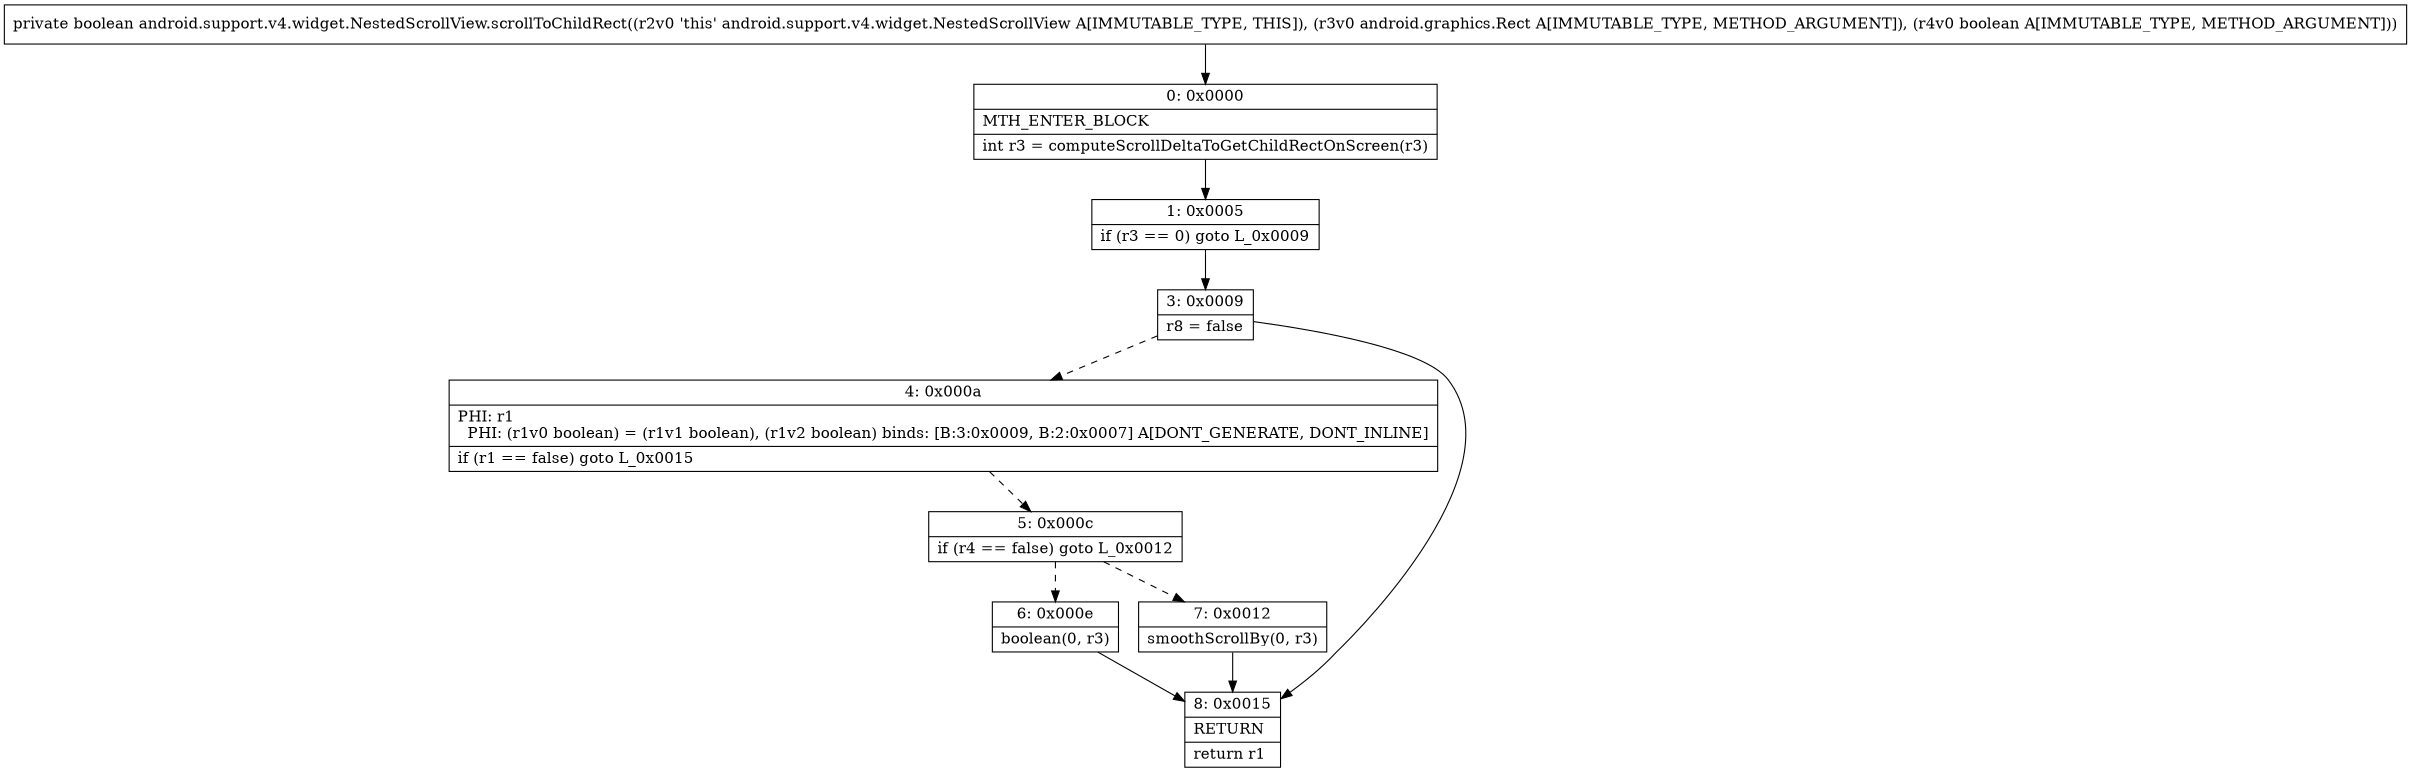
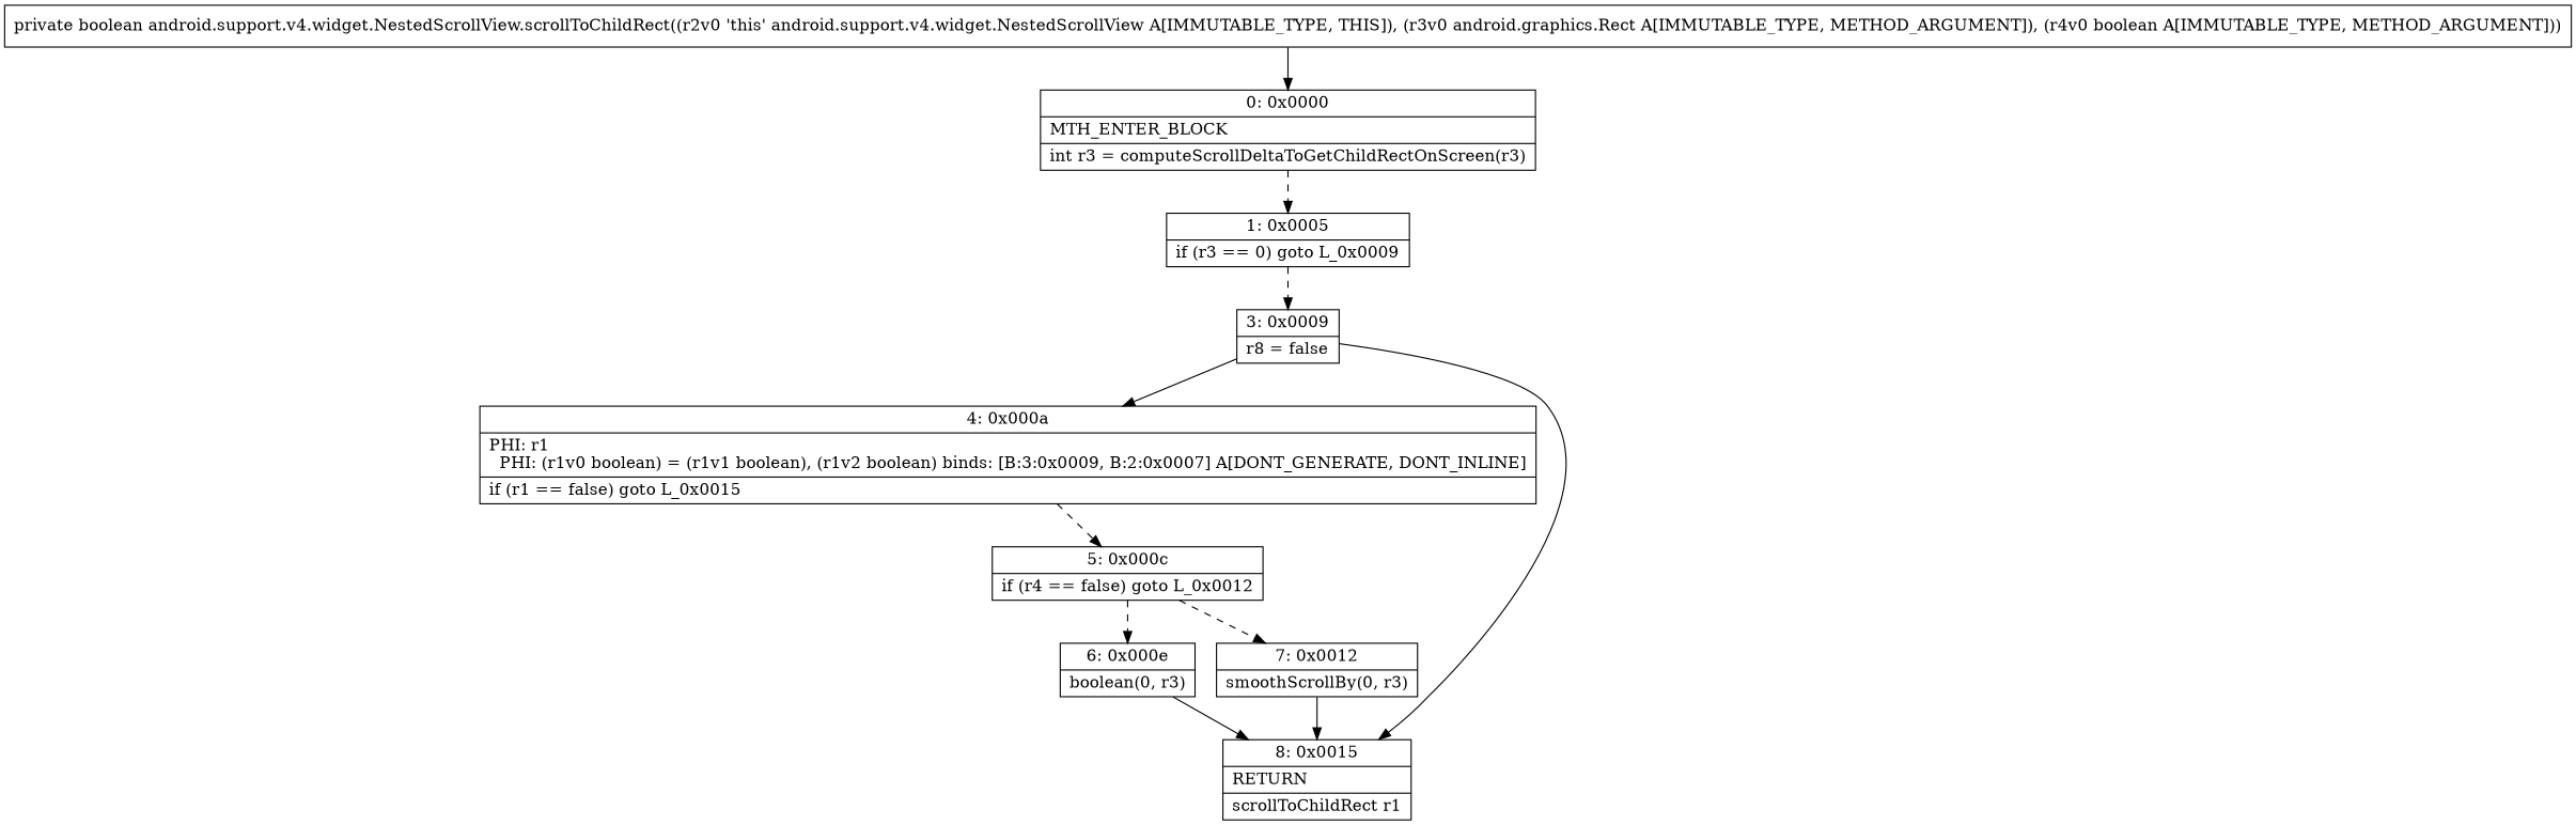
  digraph {
    fontname="DejaVu Serif"
    node [fontname="DejaVu Serif" shape=record]
    edge [fontname="DejaVu Serif"]
    n1 [label="{0\:\ 0x0000|MTH_ENTER_BLOCK\l|int r3 = computeScrollDeltaToGetChildRectOnScreen(r3)\l}"]
    n2 [label="{1\:\ 0x0005|if (r3 == 0) goto L_0x0009\l}"]
    n3 [label="{3\:\ 0x0009|r8 = false\l}"]
    n4 [label="{4\:\ 0x000a|PHI: r1 \l  PHI: (r1v0 boolean) = (r1v1 boolean), (r1v2 boolean) binds: [B:3:0x0009, B:2:0x0007] A[DONT_GENERATE, DONT_INLINE]\l|if (r1 == false) goto L_0x0015\l}"]
-   n5 [label="{8\:\ 0x0015|RETURN\l|return r1\l}"]
+   n5 [label="{8\:\ 0x0015|RETURN\l|scrollToChildRect r1\l}"]
    n6 [label="{5\:\ 0x000c|if (r4 == false) goto L_0x0012\l}"]
    n7 [label="{6\:\ 0x000e|boolean(0, r3)\l}"]
    n8 [label="{7\:\ 0x0012|smoothScrollBy(0, r3)\l}"]
    n9 [label="{private boolean android.support.v4.widget.NestedScrollView.scrollToChildRect((r2v0 'this' android.support.v4.widget.NestedScrollView A[IMMUTABLE_TYPE, THIS]), (r3v0 android.graphics.Rect A[IMMUTABLE_TYPE, METHOD_ARGUMENT]), (r4v0 boolean A[IMMUTABLE_TYPE, METHOD_ARGUMENT])) }"]
-   n1 -> n2
-   n2 -> n3
-   n3 -> n4 [style=dashed]
+   n1 -> n2 [style=dashed]
+   n2 -> n3 [style=dashed]
+   n3 -> n4
    n3 -> n5
    n4 -> n6 [style=dashed]
    n6 -> n7 [style=dashed]
    n6 -> n8 [style=dashed]
    n7 -> n5
    n8 -> n5
    n9 -> n1
  }
